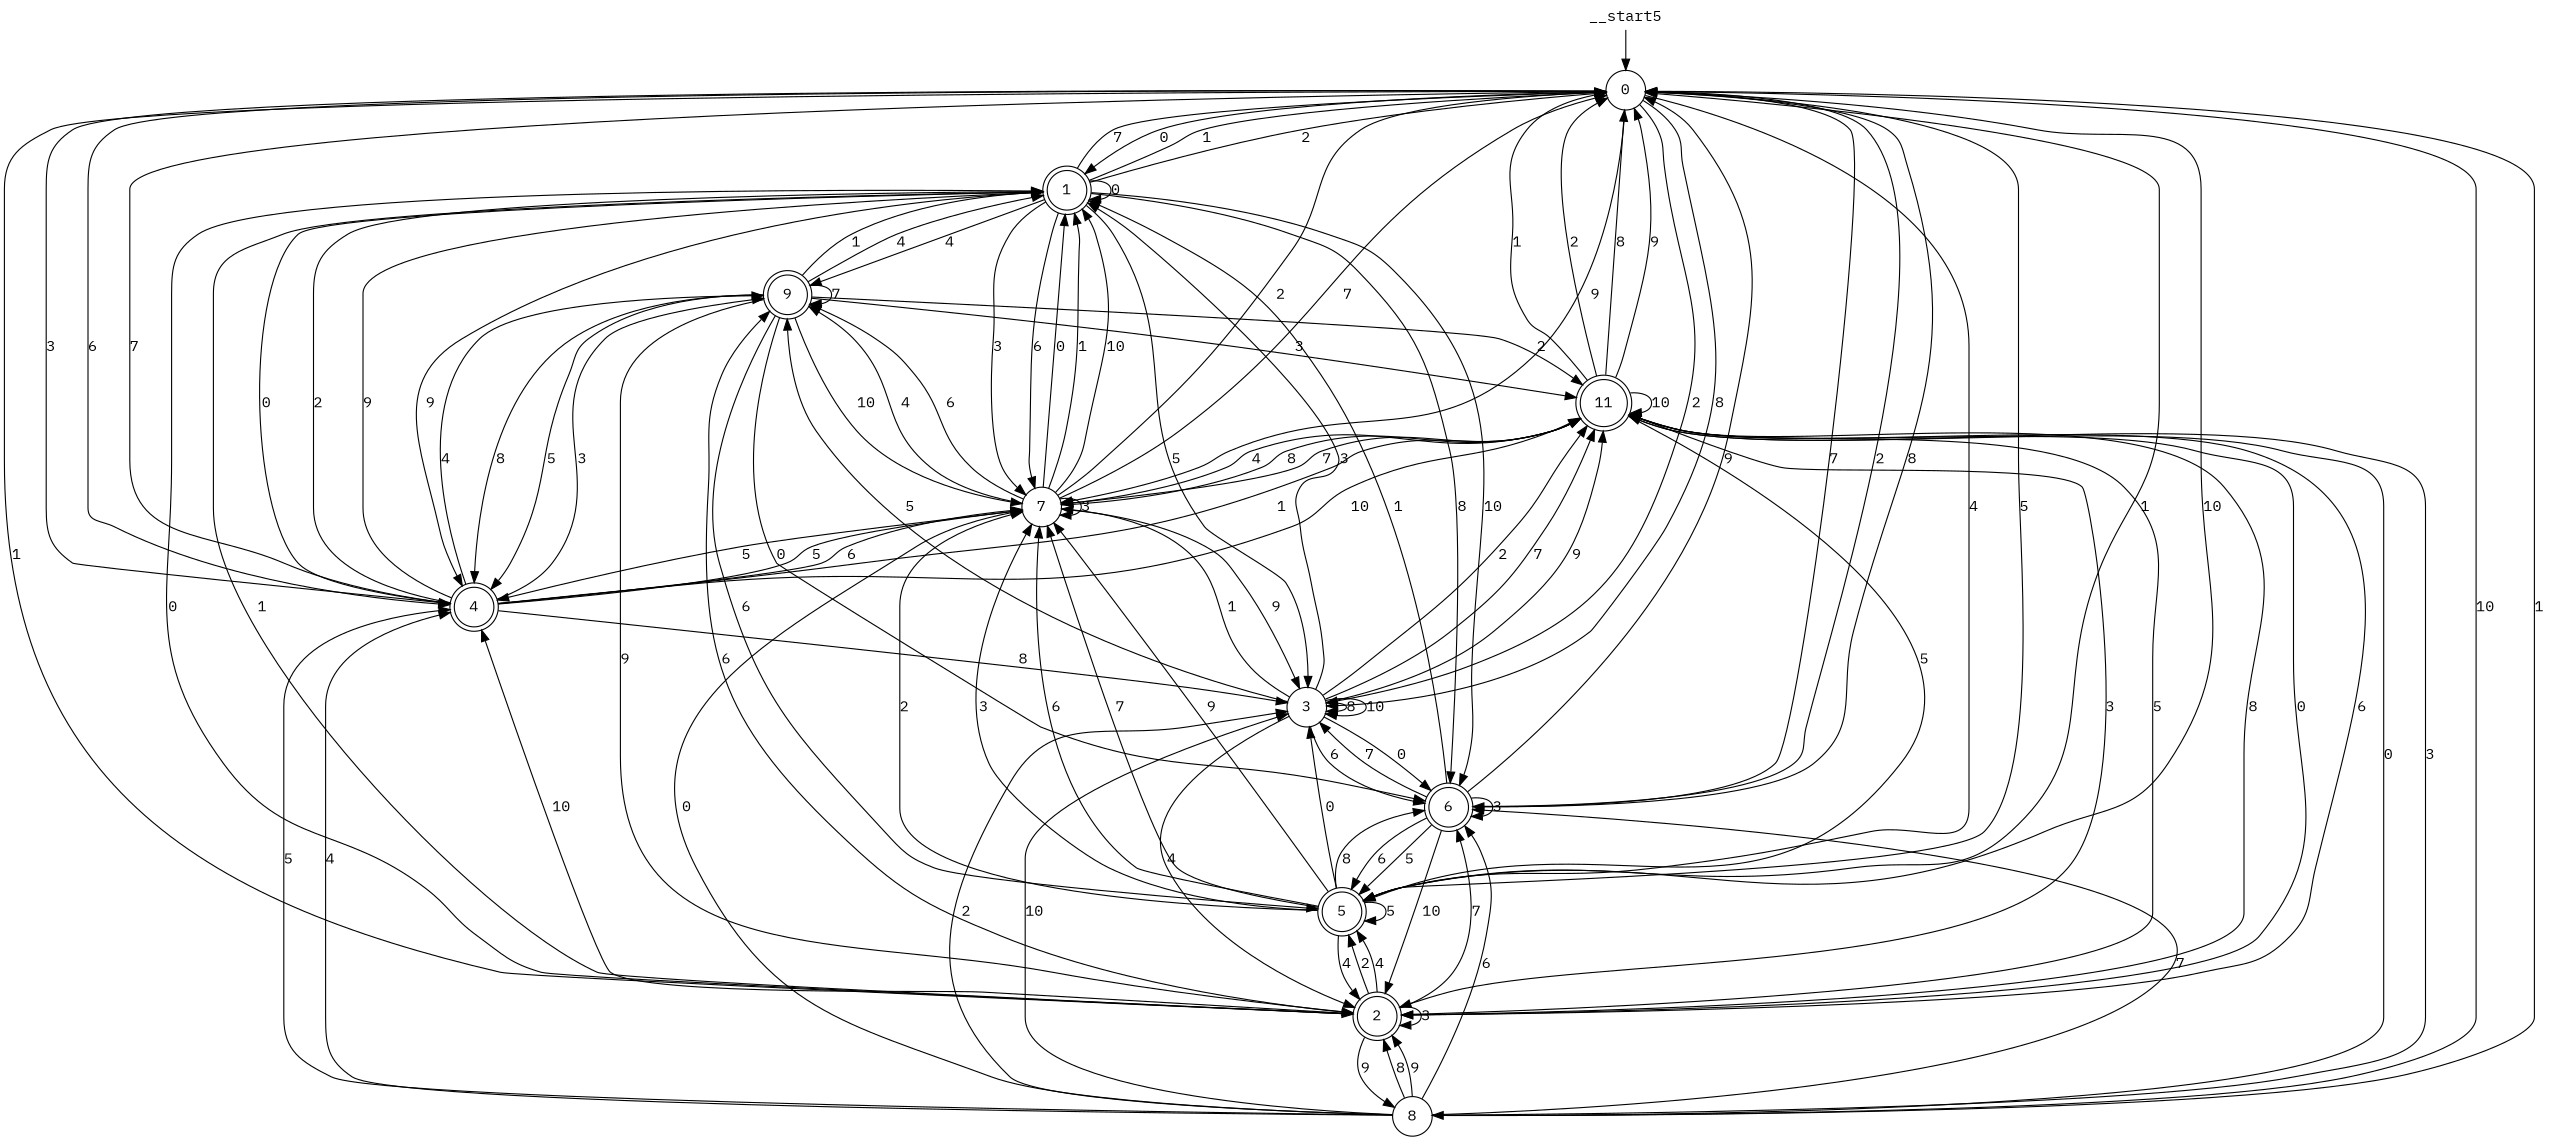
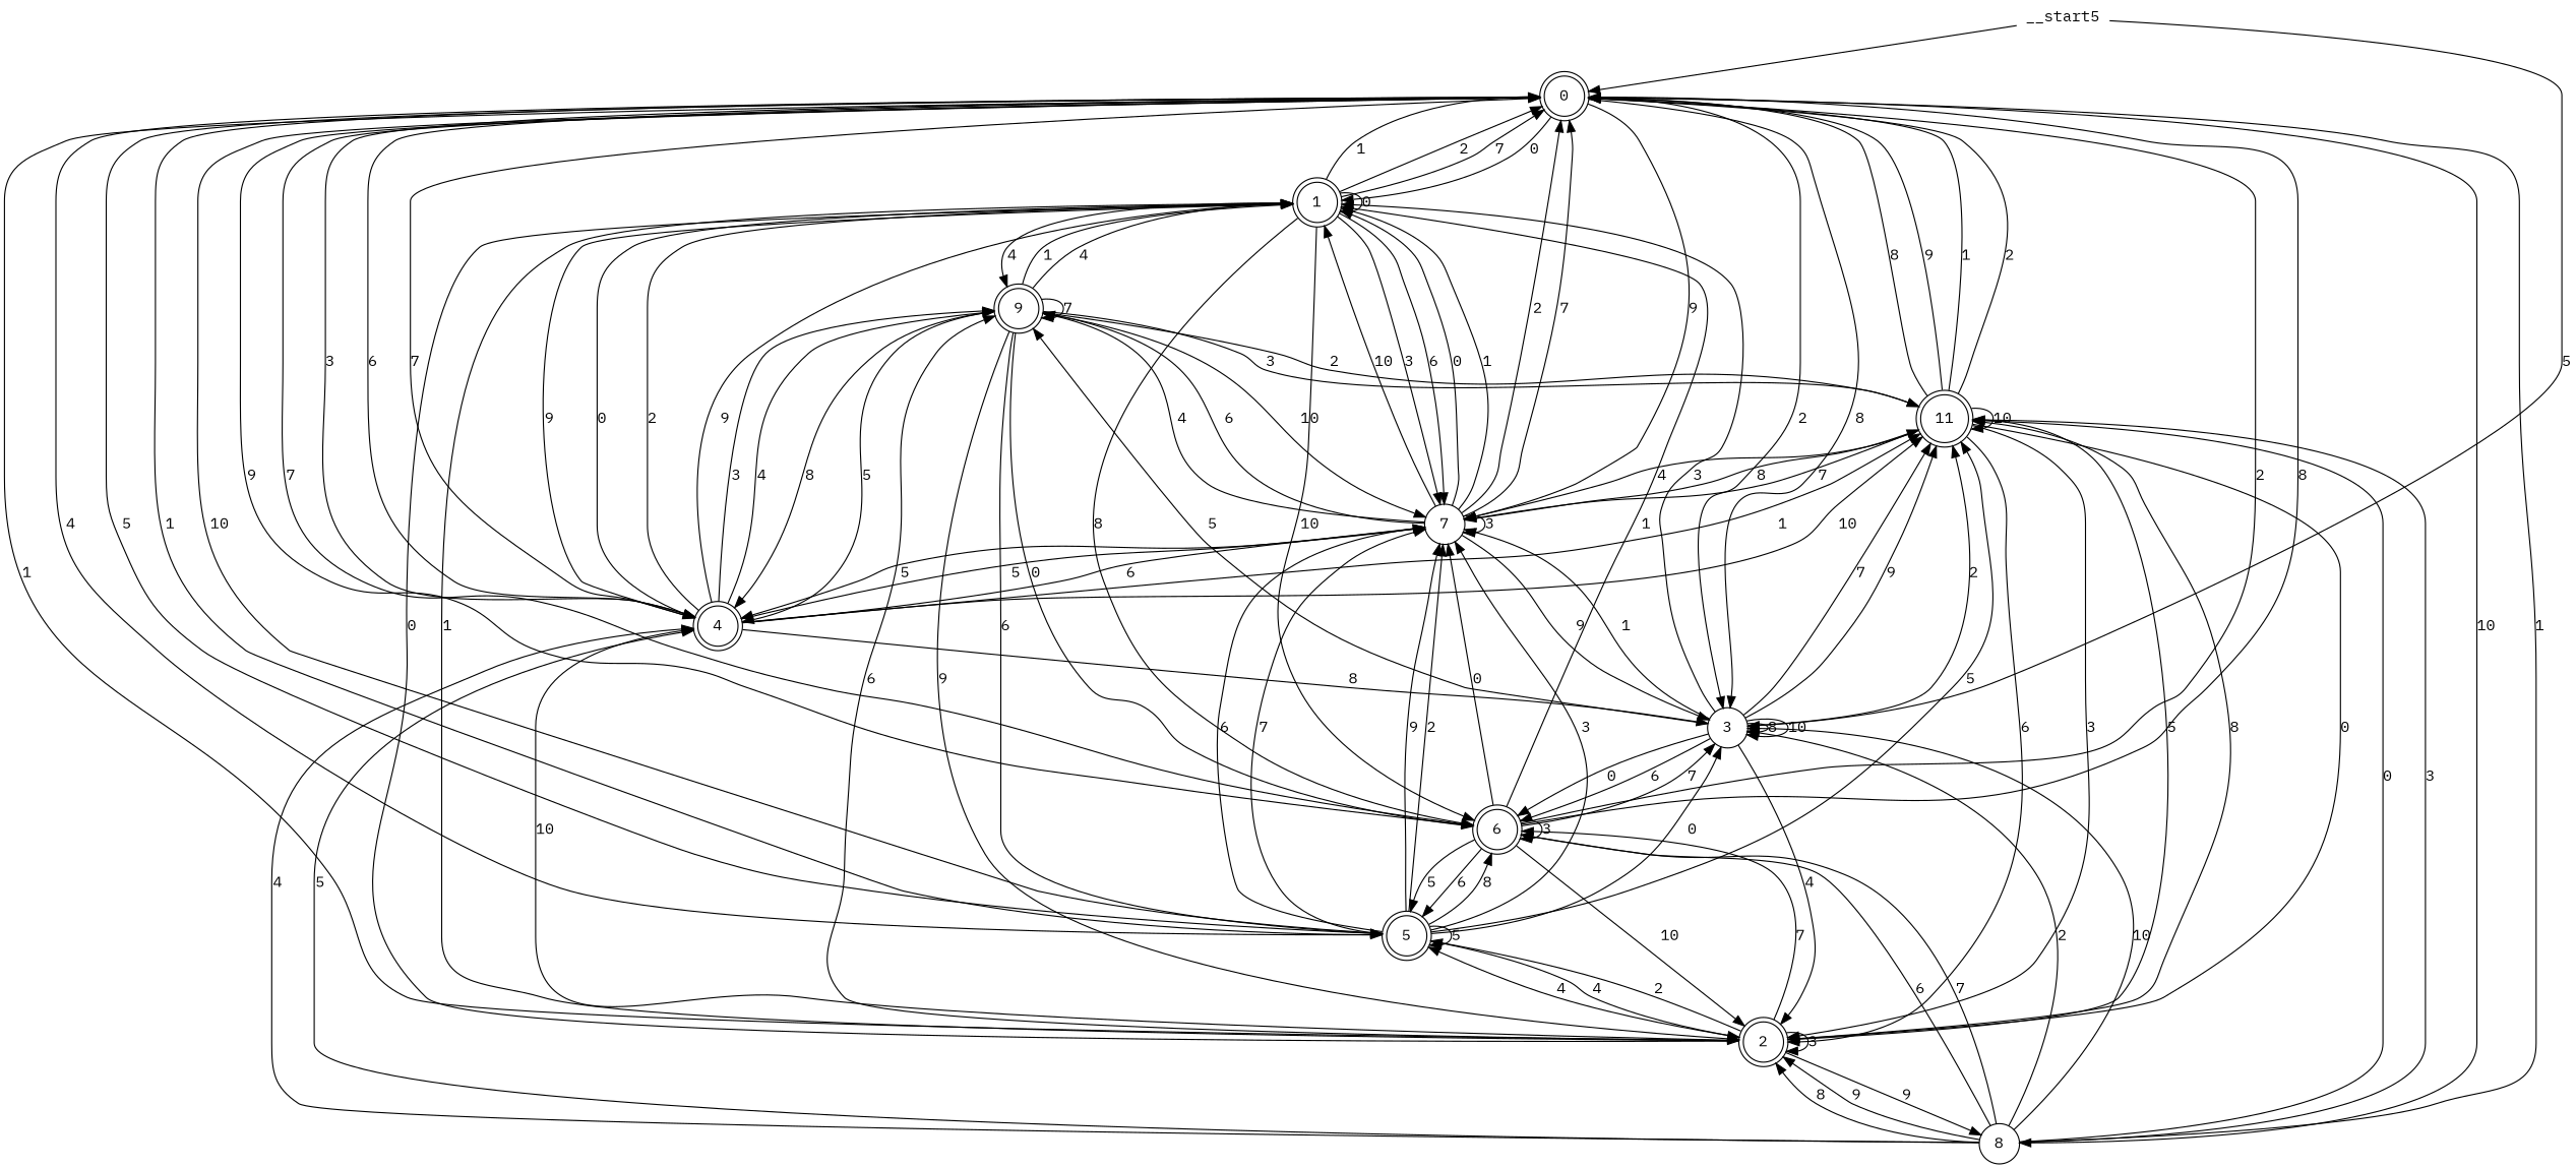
  digraph {
    fontname="IBM Plex Mono"
    node [fontname="IBM Plex Mono" shape=doublecircle]
    edge [fontname="IBM Plex Mono"]
-   n1 [label=0 shape=circle]
+   n1 [label=0]
    n2 [label=1]
    n3 [label=2]
    n4 [label=3 shape=circle]
    n5 [label=4]
    n6 [label=5]
    n7 [label=6]
    n8 [label=7 shape=circle]
    n9 [label=8 shape=circle]
    n10 [label=9]
    n11 [label=11]
    n12 [height=0 label=__start5 shape=none width=0]
    n1 -> n2 [label=0]
    n1 -> n3 [label=1]
    n1 -> n4 [label=2]
    n1 -> n4 [label=8]
    n1 -> n5 [label=3]
    n1 -> n5 [label=6]
    n1 -> n6 [label=4]
    n1 -> n6 [label=5]
    n1 -> n7 [label=7]
    n1 -> n8 [label=9]
    n1 -> n9 [label=10]
    n2 -> n1 [label=1]
    n2 -> n1 [label=2]
    n2 -> n1 [label=7]
    n2 -> n2 [label=0]
-   n2 -> n4 [label=5]
+   n12 -> n4 [label=5]
    n2 -> n5 [label=9]
    n2 -> n7 [label=8]
    n2 -> n7 [label=10]
    n2 -> n8 [label=3]
    n2 -> n8 [label=6]
    n2 -> n10 [label=4]
    n3 -> n2 [label=0]
    n3 -> n2 [label=1]
    n3 -> n3 [label=3]
    n3 -> n5 [label=10]
    n3 -> n6 [label=2]
    n3 -> n6 [label=4]
    n3 -> n7 [label=7]
    n3 -> n9 [label=9]
    n3 -> n10 [label=6]
    n3 -> n11 [label=5]
    n3 -> n11 [label=8]
    n4 -> n2 [label=3]
    n4 -> n3 [label=4]
    n4 -> n4 [label=8]
    n4 -> n4 [label=10]
    n4 -> n7 [label=0]
    n4 -> n7 [label=6]
    n4 -> n8 [label=1]
    n4 -> n10 [label=5]
    n4 -> n11 [label=2]
    n4 -> n11 [label=7]
    n4 -> n11 [label=9]
    n5 -> n1 [label=7]
    n5 -> n2 [label=0]
    n5 -> n2 [label=2]
    n5 -> n2 [label=9]
    n5 -> n4 [label=8]
    n5 -> n8 [label=5]
    n5 -> n8 [label=6]
    n5 -> n10 [label=3]
    n5 -> n10 [label=4]
    n5 -> n11 [label=1]
    n5 -> n11 [label=10]
    n6 -> n1 [label=1]
    n6 -> n1 [label=10]
    n6 -> n3 [label=4]
    n6 -> n4 [label=0]
    n6 -> n6 [label=5]
    n6 -> n7 [label=8]
    n6 -> n8 [label=2]
    n6 -> n8 [label=3]
    n6 -> n8 [label=6]
    n6 -> n8 [label=7]
    n6 -> n8 [label=9]
    n7 -> n1 [label=2]
    n7 -> n1 [label=8]
    n7 -> n1 [label=9]
    n7 -> n2 [label=1]
    n7 -> n3 [label=10]
    n7 -> n4 [label=7]
    n7 -> n6 [label=5]
    n7 -> n6 [label=6]
    n7 -> n7 [label=3]
-   n9 -> n8 [label=0]
+   n7 -> n8 [label=0]
    n8 -> n1 [label=2]
    n8 -> n1 [label=7]
    n8 -> n2 [label=0]
    n8 -> n2 [label=1]
    n8 -> n2 [label=10]
    n8 -> n4 [label=9]
    n8 -> n5 [label=5]
    n8 -> n8 [label=3]
    n8 -> n10 [label=4]
    n8 -> n10 [label=6]
    n8 -> n11 [label=8]
    n9 -> n1 [label=1]
    n9 -> n3 [label=8]
    n9 -> n3 [label=9]
    n9 -> n4 [label=2]
    n9 -> n4 [label=10]
    n9 -> n5 [label=4]
    n9 -> n5 [label=5]
    n9 -> n7 [label=6]
    n9 -> n7 [label=7]
    n9 -> n11 [label=0]
    n9 -> n11 [label=3]
    n10 -> n2 [label=1]
    n10 -> n2 [label=4]
    n10 -> n3 [label=9]
    n10 -> n5 [label=5]
    n10 -> n5 [label=8]
    n10 -> n6 [label=6]
    n10 -> n7 [label=0]
    n10 -> n8 [label=10]
    n10 -> n10 [label=7]
    n10 -> n11 [label=2]
    n10 -> n11 [label=3]
    n11 -> n1 [label=1]
    n11 -> n1 [label=2]
    n11 -> n1 [label=8]
    n11 -> n1 [label=9]
    n11 -> n3 [label=0]
    n11 -> n3 [label=3]
    n11 -> n3 [label=6]
-   n11 -> n6 [label=5]
+   n6 -> n11 [label=5]
    n11 -> n8 [label=4]
    n11 -> n8 [label=7]
    n11 -> n11 [label=10]
    n12 -> n1
  }
